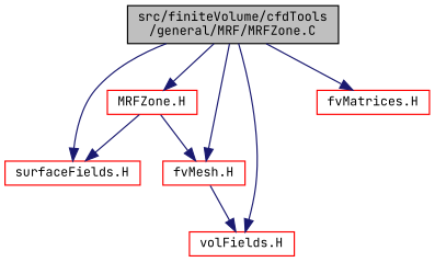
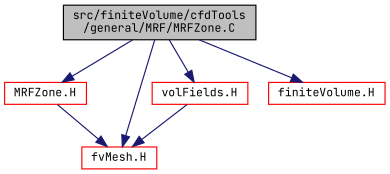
  digraph {
    fontname="JetBrains Mono"
    node [color=red fontname="JetBrains Mono" fontsize=10 shape=record]
    edge [color=midnightblue fontname="JetBrains Mono" fontsize=10 labelfontname=FreeSans labelfontsize=10 style=solid]
    n1 [color=black fillcolor=grey75 fontcolor=black height=0.2 label="src/finiteVolume/cfdTools\l/general/MRF/MRFZone.C" style=filled width=0.4]
    n2 [height=0.2 label="MRFZone.H" width=0.4]
-   n3 [height=0.2 label="surfaceFields.H" width=0.4]
    n4 [height=0.2 label="fvMesh.H" width=0.4]
    n5 [height=0.2 label="volFields.H" width=0.4]
-   n6 [height=0.2 label="fvMatrices.H" width=0.4]
+   n6 [height=0.2 label="finiteVolume.H" width=0.4]
    n1 -> n2
-   n1 -> n3
    n1 -> n4
    n1 -> n5
    n1 -> n6
-   n2 -> n3
    n2 -> n4
-   n4 -> n5
+   n5 -> n4
  }
